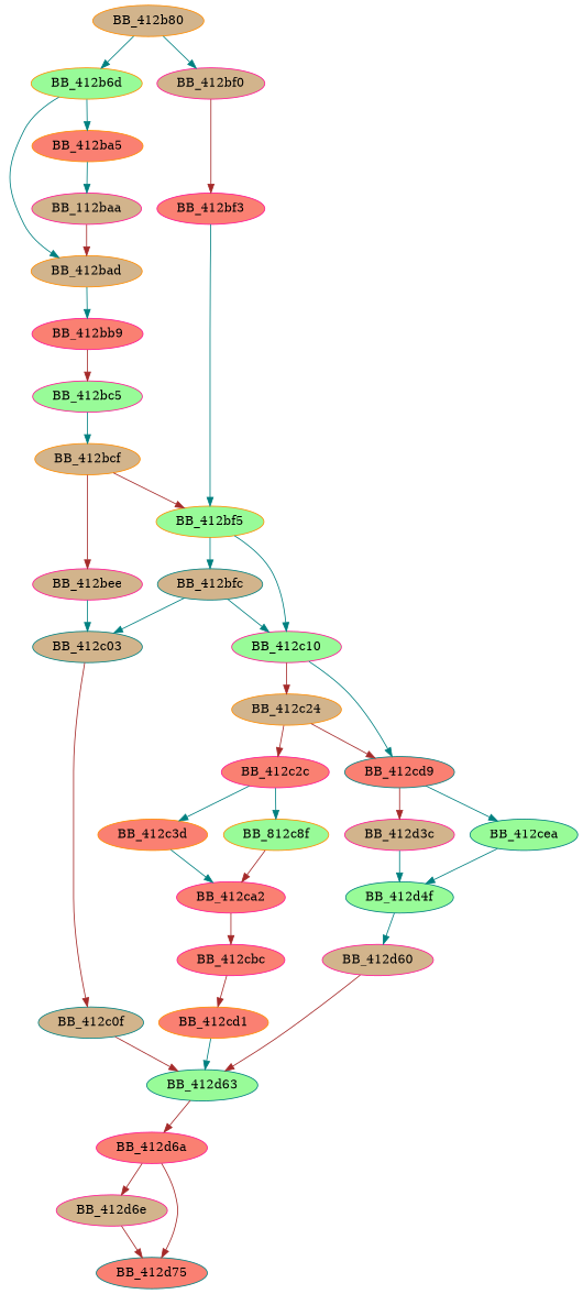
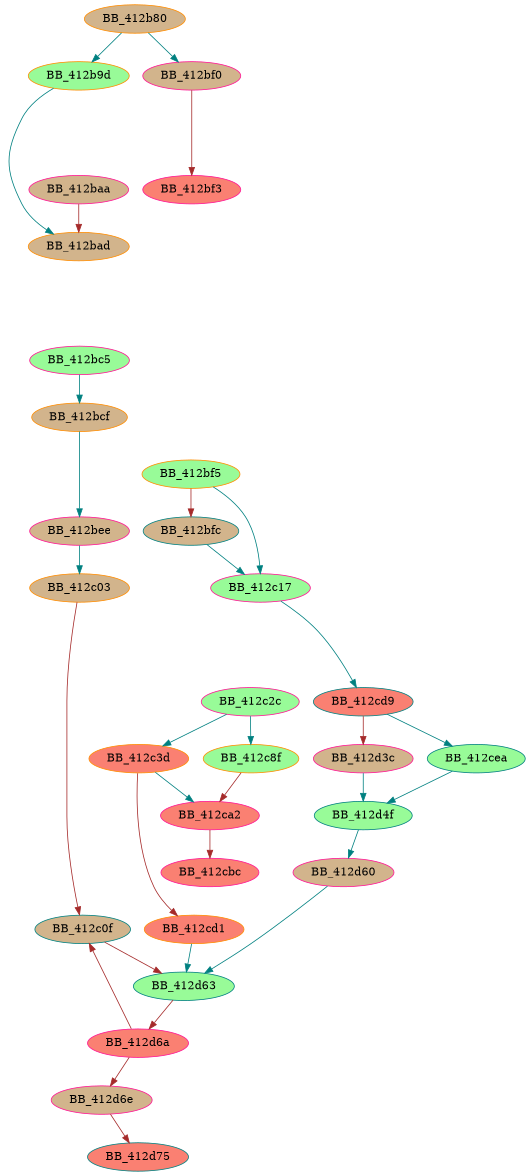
  digraph {
    node [color=deeppink fillcolor=tan style=filled]
    edge [color=teal]
    BB_412b80 [color=darkorange]
-   BB_412b9d [color=darkorange fillcolor=palegreen label=BB_412b6d]
+   BB_412b9d [color=darkorange fillcolor=palegreen]
    BB_412bf0
-   BB_412ba5 [color=darkorange fillcolor=salmon]
    BB_412bad [color=darkorange]
    BB_412bf3 [fillcolor=salmon]
-   BB_412baa [label=BB_112baa]
-   BB_412bb9 [fillcolor=salmon]
+   BB_412baa
    BB_412bf5 [color=darkorange fillcolor=palegreen]
    BB_412bc5 [fillcolor=palegreen]
    BB_412bcf [color=darkorange]
    BB_412bee
-   BB_412c03 [color=teal]
+   BB_412c03 [color=darkorange]
    BB_412bfc [color=teal]
-   BB_412c17 [fillcolor=palegreen label=BB_412c10]
-   BB_412c24 [color=darkorange]
+   BB_412c17 [fillcolor=palegreen]
    BB_412cd9 [color=teal fillcolor=salmon]
    BB_412c0f [color=teal]
-   BB_412c2c [fillcolor=salmon]
+   BB_412c2c [fillcolor=palegreen]
    BB_412cea [color=teal fillcolor=palegreen]
    BB_412d3c
    BB_412d63 [color=teal fillcolor=palegreen]
    BB_412d6a [fillcolor=salmon]
    BB_412d6e
    BB_412d75 [color=teal fillcolor=salmon]
    BB_412c3d [color=darkorange fillcolor=salmon]
-   BB_412c8f [color=darkorange fillcolor=palegreen label=BB_812c8f]
+   BB_412c8f [color=darkorange fillcolor=palegreen]
    BB_412d4f [color=teal fillcolor=palegreen]
    BB_412ca2 [fillcolor=salmon]
    BB_412cbc [fillcolor=salmon]
    BB_412cd1 [color=darkorange fillcolor=salmon]
    BB_412d60
    BB_412b80 -> BB_412b9d
    BB_412b80 -> BB_412bf0
-   BB_412b9d -> BB_412ba5
    BB_412b9d -> BB_412bad
    BB_412bf0 -> BB_412bf3 [color=brown]
-   BB_412ba5 -> BB_412baa
-   BB_412bad -> BB_412bb9
-   BB_412bf3 -> BB_412bf5
    BB_412baa -> BB_412bad [color=brown]
-   BB_412bb9 -> BB_412bc5 [color=brown]
-   BB_412bf5 -> BB_412bfc
+   BB_412bf5 -> BB_412bfc [color=brown]
    BB_412bf5 -> BB_412c17
    BB_412bc5 -> BB_412bcf
-   BB_412bcf -> BB_412bf5 [color=brown]
-   BB_412bcf -> BB_412bee [color=brown]
+   BB_412bcf -> BB_412bee
    BB_412bee -> BB_412c03
    BB_412c03 -> BB_412c0f [color=brown]
-   BB_412bfc -> BB_412c03
    BB_412bfc -> BB_412c17
-   BB_412c17 -> BB_412c24 [color=brown]
    BB_412c17 -> BB_412cd9
-   BB_412c24 -> BB_412cd9 [color=brown]
-   BB_412c24 -> BB_412c2c [color=brown]
    BB_412cd9 -> BB_412cea
    BB_412cd9 -> BB_412d3c [color=brown]
    BB_412c0f -> BB_412d63 [color=brown]
    BB_412c2c -> BB_412c3d
    BB_412c2c -> BB_412c8f
    BB_412cea -> BB_412d4f
    BB_412d3c -> BB_412d4f
    BB_412d63 -> BB_412d6a [color=brown]
    BB_412d6a -> BB_412d6e [color=brown]
-   BB_412d6a -> BB_412d75 [color=brown]
+   BB_412d6a -> BB_412c0f [color=brown]
    BB_412d6e -> BB_412d75 [color=brown]
    BB_412c3d -> BB_412ca2
    BB_412c8f -> BB_412ca2 [color=brown]
    BB_412d4f -> BB_412d60
    BB_412ca2 -> BB_412cbc [color=brown]
-   BB_412cbc -> BB_412cd1 [color=brown]
+   BB_412c3d -> BB_412cd1 [color=brown]
    BB_412cd1 -> BB_412d63
-   BB_412d60 -> BB_412d63 [color=brown]
+   BB_412d60 -> BB_412d63
  }
